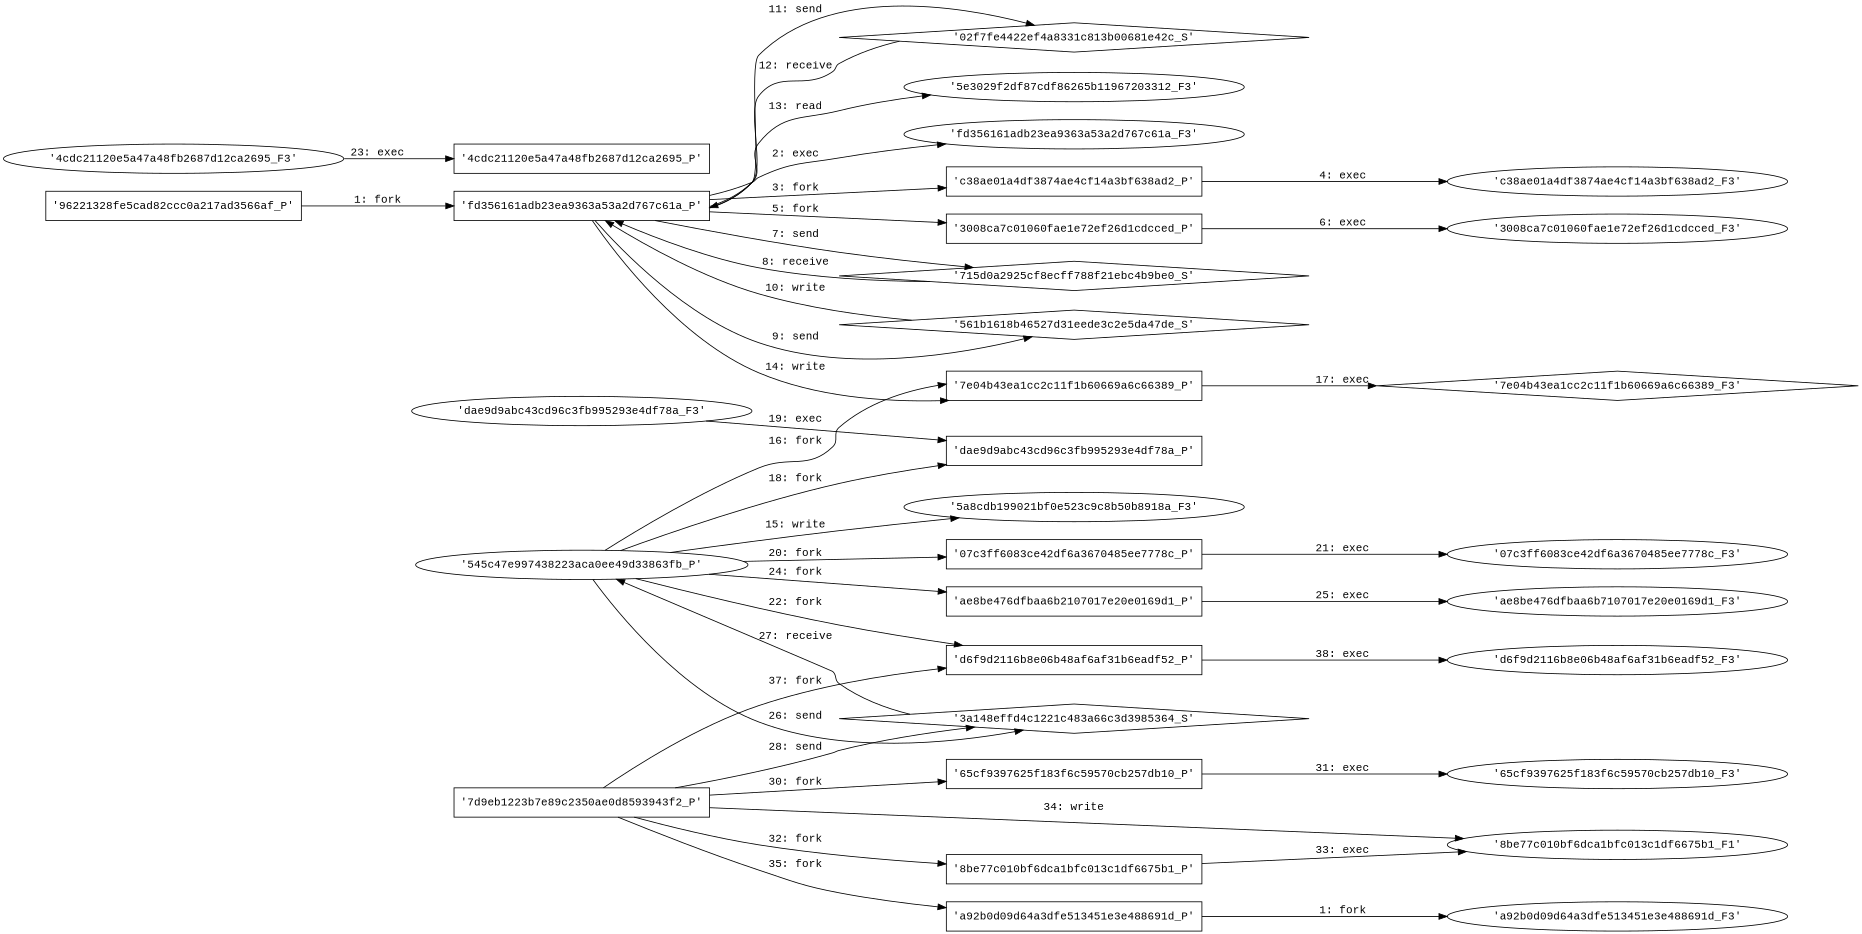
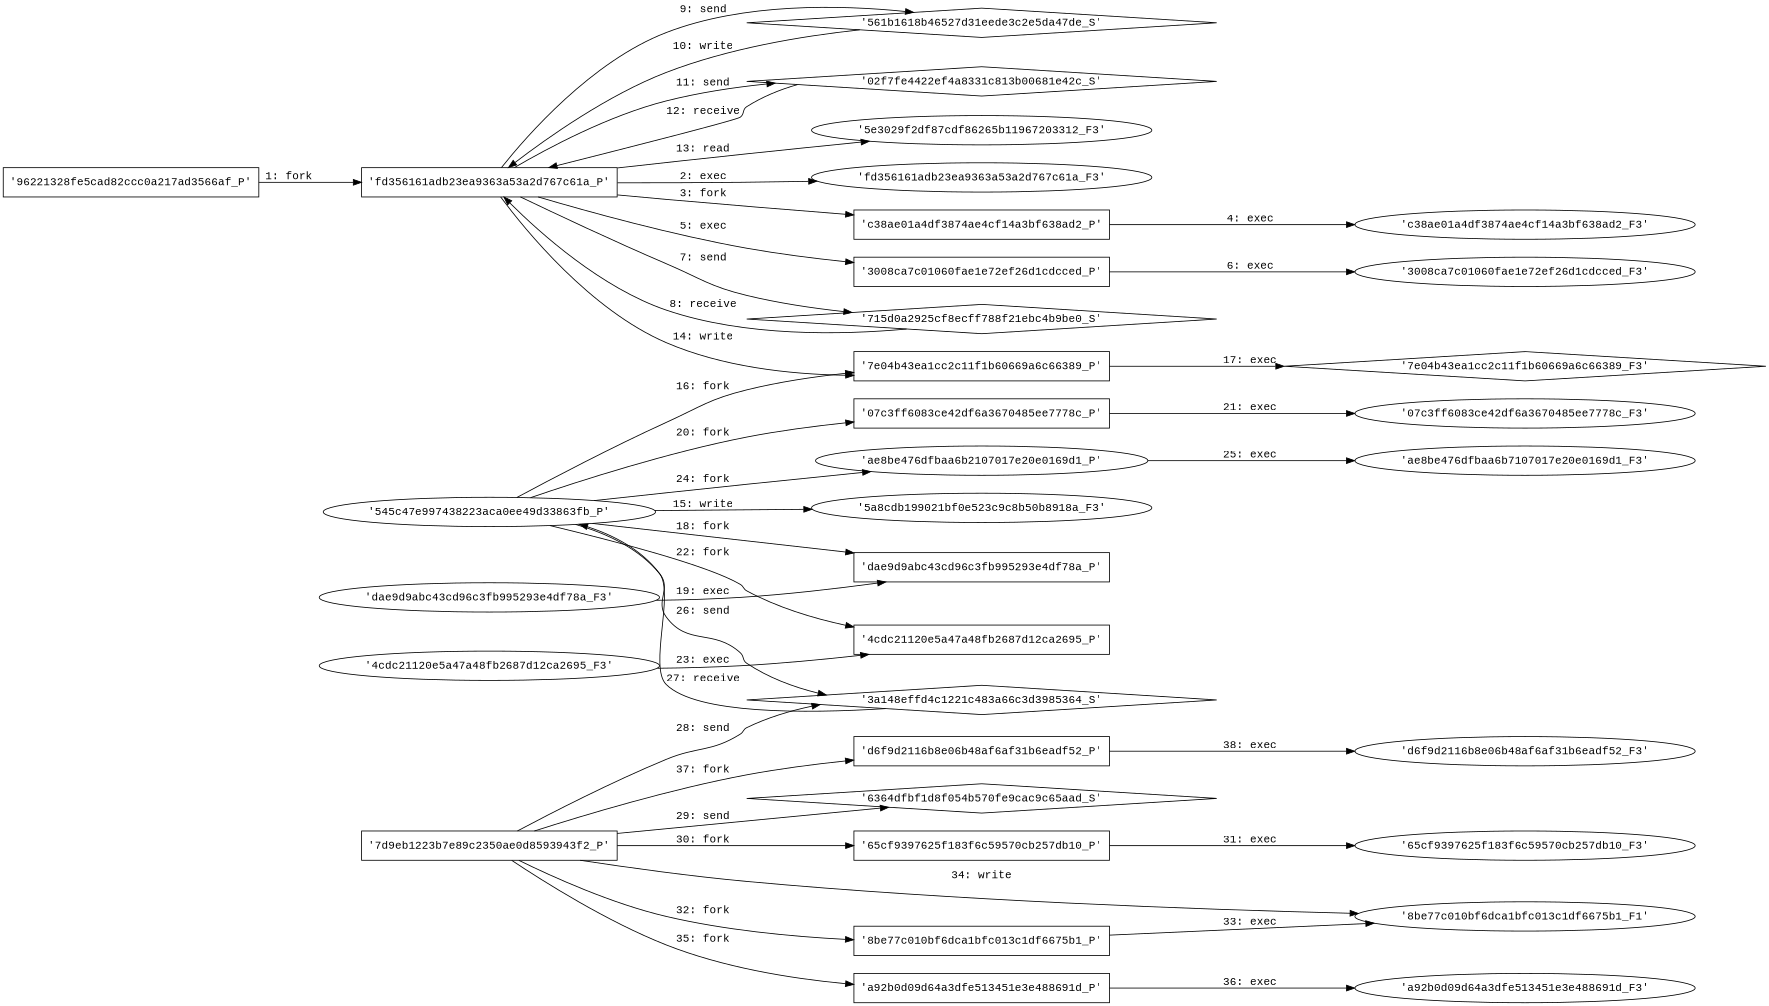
  digraph {
    engine=neato
    fixedsize=false
    fontname="Liberation Mono"
    fontsize=10
    nodesep=0.3
    rankdir=LR
    ranksep=0
    splines=true
    node [fontname="Liberation Mono" node_type=Process shape=box]
    edge [fontname="Liberation Mono"]
    "'96221328fe5cad82ccc0a217ad3566af_P'"
    "'fd356161adb23ea9363a53a2d767c61a_P'"
    "'fd356161adb23ea9363a53a2d767c61a_F3'" [node_type=File shape=ellipse]
    "'c38ae01a4df3874ae4cf14a3bf638ad2_P'"
    "'3008ca7c01060fae1e72ef26d1cdcced_P'"
    n6 [label="'715d0a2925cf8ecff788f21ebc4b9be0_S'" node_type=Socket shape=diamond]
    "'561b1618b46527d31eede3c2e5da47de_S'" [node_type=Socket shape=diamond]
    "'02f7fe4422ef4a8331c813b00681e42c_S'" [node_type=Socket shape=diamond]
    "'5e3029f2df87cdf86265b11967203312_F3'" [node_type=file shape=ellipse]
    "'7e04b43ea1cc2c11f1b60669a6c66389_P'"
    "'c38ae01a4df3874ae4cf14a3bf638ad2_F3'" [node_type=File shape=ellipse]
    "'3008ca7c01060fae1e72ef26d1cdcced_F3'" [node_type=File shape=ellipse]
    "'5a8cdb199021bf0e523c9c8b50b8918a_F3'" [node_type=file shape=ellipse]
    "'545c47e997438223aca0ee49d33863fb_P'" [shape=ellipse]
    "'dae9d9abc43cd96c3fb995293e4df78a_P'"
    "'07c3ff6083ce42df6a3670485ee7778c_P'"
    "'4cdc21120e5a47a48fb2687d12ca2695_P'"
-   "'ae8be476dfbaa6b2107017e20e0169d1_P'"
+   "'ae8be476dfbaa6b2107017e20e0169d1_P'" [shape=ellipse]
    "'3a148effd4c1221c483a66c3d3985364_S'" [node_type=Socket shape=diamond]
    "'7e04b43ea1cc2c11f1b60669a6c66389_F3'" [node_type=File shape=diamond]
    "'07c3ff6083ce42df6a3670485ee7778c_F3'" [node_type=File shape=ellipse]
    n22 [label="'ae8be476dfbaa6b7107017e20e0169d1_F3'" node_type=File shape=ellipse]
    "'dae9d9abc43cd96c3fb995293e4df78a_F3'" [node_type=File shape=ellipse]
    "'4cdc21120e5a47a48fb2687d12ca2695_F3'" [node_type=File shape=ellipse]
    "'7d9eb1223b7e89c2350ae0d8593943f2_P'"
+   "'6364dfbf1d8f054b570fe9cac9c65aad_S'" [node_type=Socket shape=diamond]
    "'65cf9397625f183f6c59570cb257db10_P'"
    "'8be77c010bf6dca1bfc013c1df6675b1_P'"
    "'8be77c010bf6dca1bfc013c1df6675b1_F1'" [node_type=file shape=ellipse]
    "'a92b0d09d64a3dfe513451e3e488691d_P'"
    "'d6f9d2116b8e06b48af6af31b6eadf52_P'"
    "'65cf9397625f183f6c59570cb257db10_F3'" [node_type=File shape=ellipse]
    "'a92b0d09d64a3dfe513451e3e488691d_F3'" [node_type=File shape=ellipse]
    "'d6f9d2116b8e06b48af6af31b6eadf52_F3'" [node_type=File shape=ellipse]
    "'96221328fe5cad82ccc0a217ad3566af_P'" -> "'fd356161adb23ea9363a53a2d767c61a_P'" [label="1: fork"]
    "'fd356161adb23ea9363a53a2d767c61a_P'" -> "'fd356161adb23ea9363a53a2d767c61a_F3'" [label="2: exec"]
    "'fd356161adb23ea9363a53a2d767c61a_P'" -> "'c38ae01a4df3874ae4cf14a3bf638ad2_P'" [label="3: fork"]
-   "'fd356161adb23ea9363a53a2d767c61a_P'" -> "'3008ca7c01060fae1e72ef26d1cdcced_P'" [label="5: fork"]
+   "'fd356161adb23ea9363a53a2d767c61a_P'" -> "'3008ca7c01060fae1e72ef26d1cdcced_P'" [label="5: exec"]
    "'fd356161adb23ea9363a53a2d767c61a_P'" -> n6 [label="7: send"]
    "'fd356161adb23ea9363a53a2d767c61a_P'" -> "'561b1618b46527d31eede3c2e5da47de_S'" [label="9: send"]
    "'fd356161adb23ea9363a53a2d767c61a_P'" -> "'02f7fe4422ef4a8331c813b00681e42c_S'" [label="11: send"]
    "'fd356161adb23ea9363a53a2d767c61a_P'" -> "'5e3029f2df87cdf86265b11967203312_F3'" [label="13: read"]
    "'fd356161adb23ea9363a53a2d767c61a_P'" -> "'7e04b43ea1cc2c11f1b60669a6c66389_P'" [label="14: write"]
    "'c38ae01a4df3874ae4cf14a3bf638ad2_P'" -> "'c38ae01a4df3874ae4cf14a3bf638ad2_F3'" [label="4: exec"]
    "'3008ca7c01060fae1e72ef26d1cdcced_P'" -> "'3008ca7c01060fae1e72ef26d1cdcced_F3'" [label="6: exec"]
    n6 -> "'fd356161adb23ea9363a53a2d767c61a_P'" [label="8: receive"]
    "'561b1618b46527d31eede3c2e5da47de_S'" -> "'fd356161adb23ea9363a53a2d767c61a_P'" [label="10: write"]
    "'02f7fe4422ef4a8331c813b00681e42c_S'" -> "'fd356161adb23ea9363a53a2d767c61a_P'" [label="12: receive"]
    "'7e04b43ea1cc2c11f1b60669a6c66389_P'" -> "'7e04b43ea1cc2c11f1b60669a6c66389_F3'" [label="17: exec"]
    "'545c47e997438223aca0ee49d33863fb_P'" -> "'7e04b43ea1cc2c11f1b60669a6c66389_P'" [label="16: fork"]
    "'545c47e997438223aca0ee49d33863fb_P'" -> "'5a8cdb199021bf0e523c9c8b50b8918a_F3'" [label="15: write"]
    "'545c47e997438223aca0ee49d33863fb_P'" -> "'dae9d9abc43cd96c3fb995293e4df78a_P'" [label="18: fork"]
    "'545c47e997438223aca0ee49d33863fb_P'" -> "'07c3ff6083ce42df6a3670485ee7778c_P'" [label="20: fork"]
-   "'545c47e997438223aca0ee49d33863fb_P'" -> "'d6f9d2116b8e06b48af6af31b6eadf52_P'" [label="22: fork"]
+   "'545c47e997438223aca0ee49d33863fb_P'" -> "'4cdc21120e5a47a48fb2687d12ca2695_P'" [label="22: fork"]
    "'545c47e997438223aca0ee49d33863fb_P'" -> "'ae8be476dfbaa6b2107017e20e0169d1_P'" [label="24: fork"]
    "'545c47e997438223aca0ee49d33863fb_P'" -> "'3a148effd4c1221c483a66c3d3985364_S'" [label="26: send"]
    "'07c3ff6083ce42df6a3670485ee7778c_P'" -> "'07c3ff6083ce42df6a3670485ee7778c_F3'" [label="21: exec"]
    "'ae8be476dfbaa6b2107017e20e0169d1_P'" -> n22 [label="25: exec"]
    "'3a148effd4c1221c483a66c3d3985364_S'" -> "'545c47e997438223aca0ee49d33863fb_P'" [label="27: receive"]
    "'dae9d9abc43cd96c3fb995293e4df78a_F3'" -> "'dae9d9abc43cd96c3fb995293e4df78a_P'" [label="19: exec"]
    "'4cdc21120e5a47a48fb2687d12ca2695_F3'" -> "'4cdc21120e5a47a48fb2687d12ca2695_P'" [label="23: exec"]
    "'7d9eb1223b7e89c2350ae0d8593943f2_P'" -> "'3a148effd4c1221c483a66c3d3985364_S'" [label="28: send"]
+   "'7d9eb1223b7e89c2350ae0d8593943f2_P'" -> "'6364dfbf1d8f054b570fe9cac9c65aad_S'" [label="29: send"]
    "'7d9eb1223b7e89c2350ae0d8593943f2_P'" -> "'65cf9397625f183f6c59570cb257db10_P'" [label="30: fork"]
    "'7d9eb1223b7e89c2350ae0d8593943f2_P'" -> "'8be77c010bf6dca1bfc013c1df6675b1_P'" [label="32: fork"]
    "'7d9eb1223b7e89c2350ae0d8593943f2_P'" -> "'8be77c010bf6dca1bfc013c1df6675b1_F1'" [label="34: write"]
    "'7d9eb1223b7e89c2350ae0d8593943f2_P'" -> "'a92b0d09d64a3dfe513451e3e488691d_P'" [label="35: fork"]
    "'7d9eb1223b7e89c2350ae0d8593943f2_P'" -> "'d6f9d2116b8e06b48af6af31b6eadf52_P'" [label="37: fork"]
    "'65cf9397625f183f6c59570cb257db10_P'" -> "'65cf9397625f183f6c59570cb257db10_F3'" [label="31: exec"]
    "'8be77c010bf6dca1bfc013c1df6675b1_P'" -> "'8be77c010bf6dca1bfc013c1df6675b1_F1'" [label="33: exec"]
-   "'a92b0d09d64a3dfe513451e3e488691d_P'" -> "'a92b0d09d64a3dfe513451e3e488691d_F3'" [label="1: fork"]
+   "'a92b0d09d64a3dfe513451e3e488691d_P'" -> "'a92b0d09d64a3dfe513451e3e488691d_F3'" [label="36: exec"]
    "'d6f9d2116b8e06b48af6af31b6eadf52_P'" -> "'d6f9d2116b8e06b48af6af31b6eadf52_F3'" [label="38: exec"]
  }
